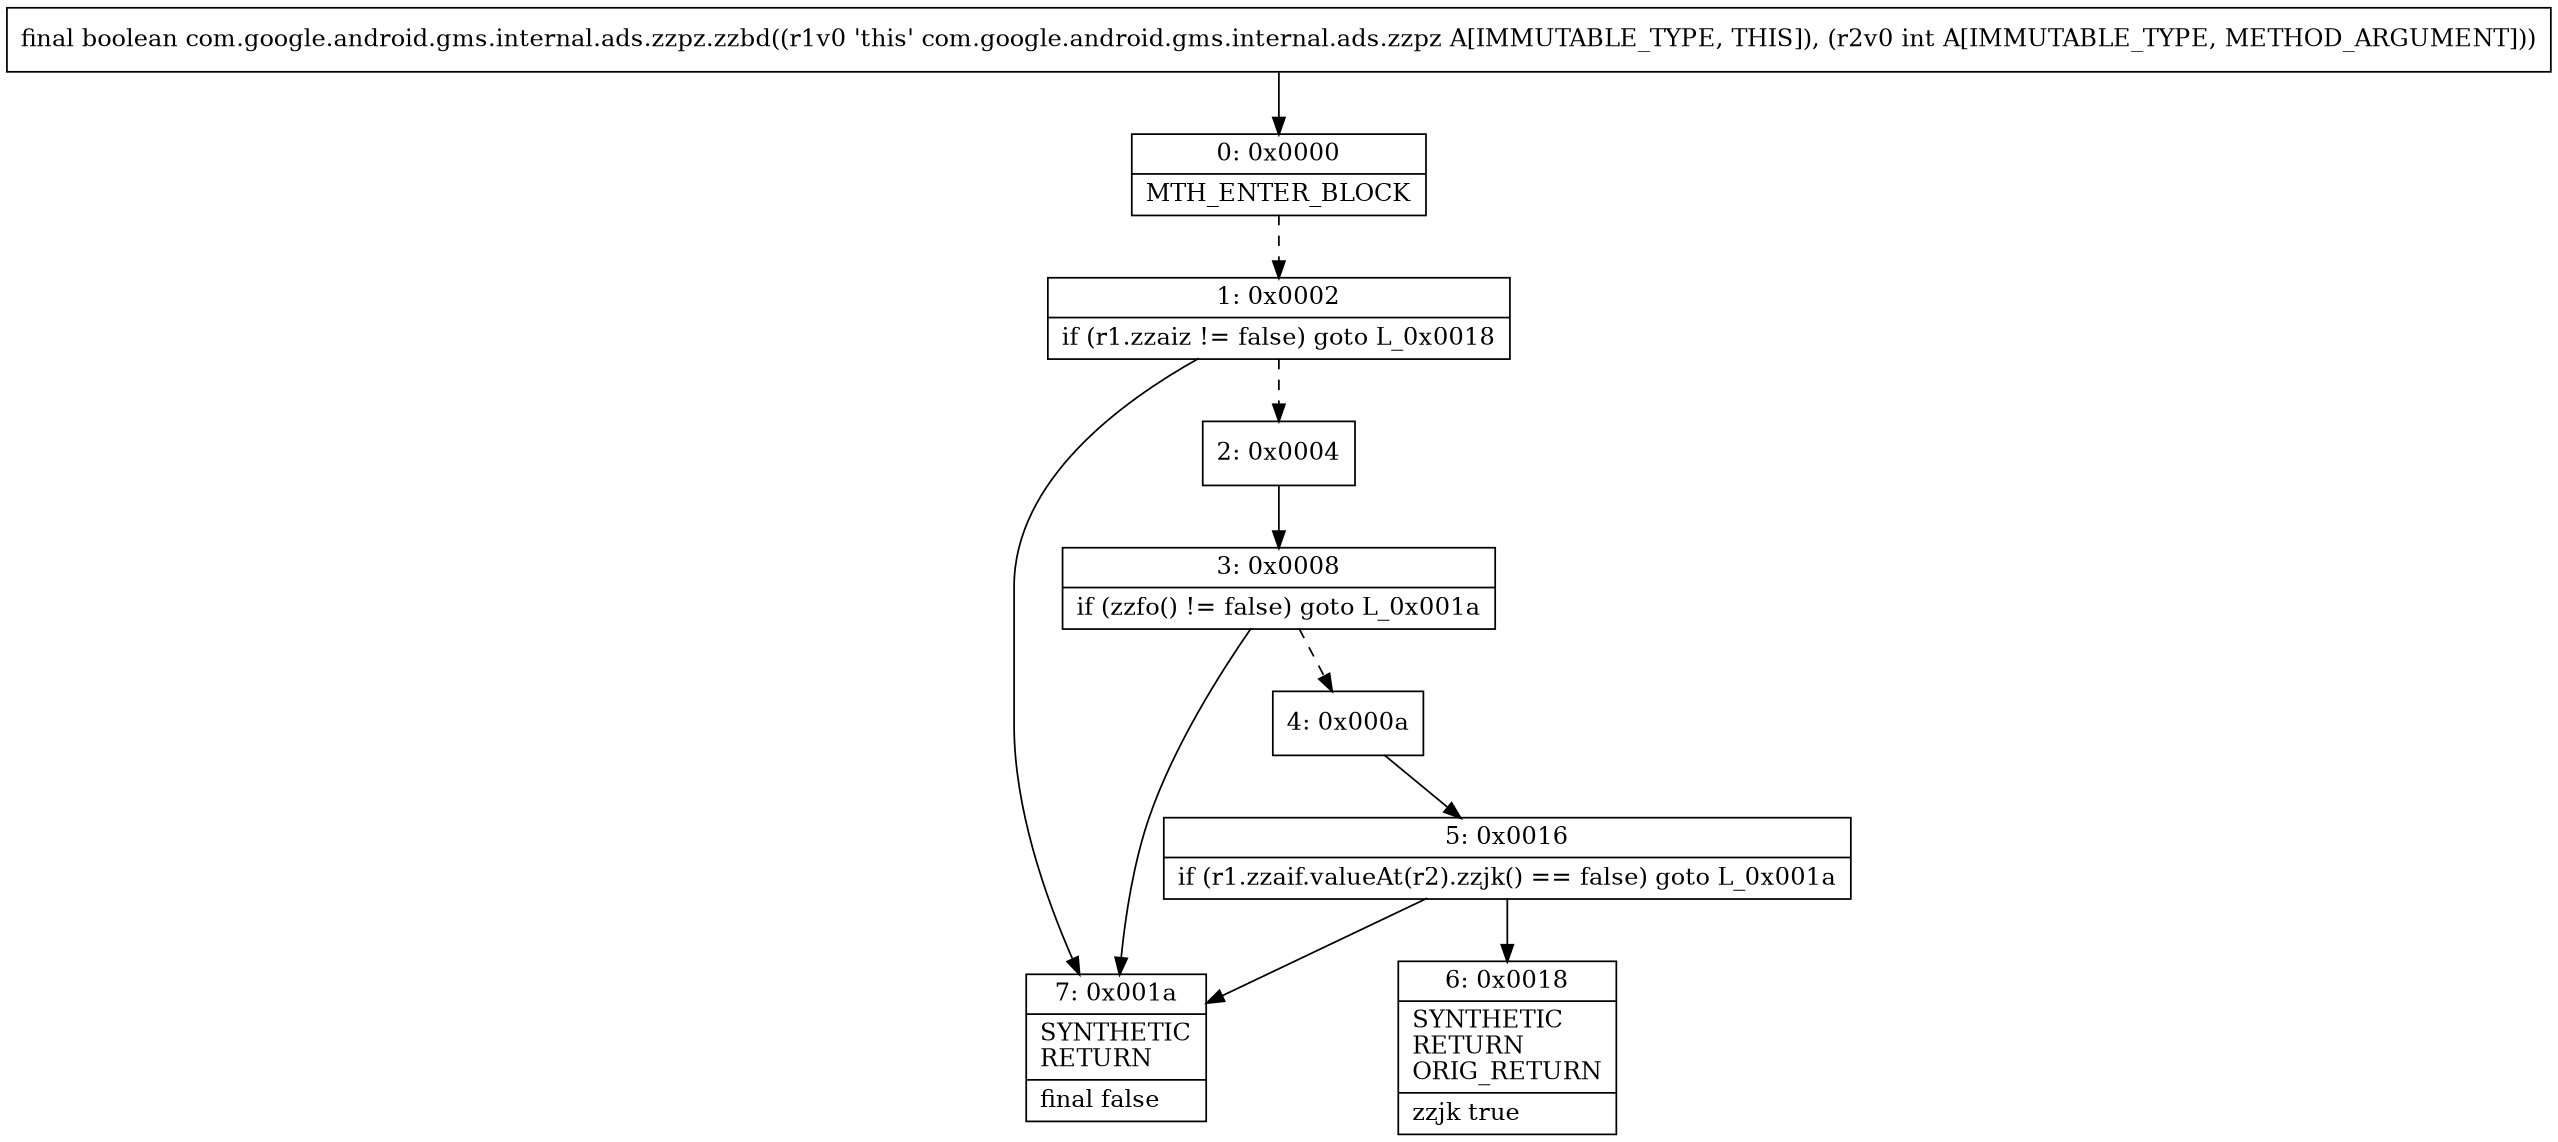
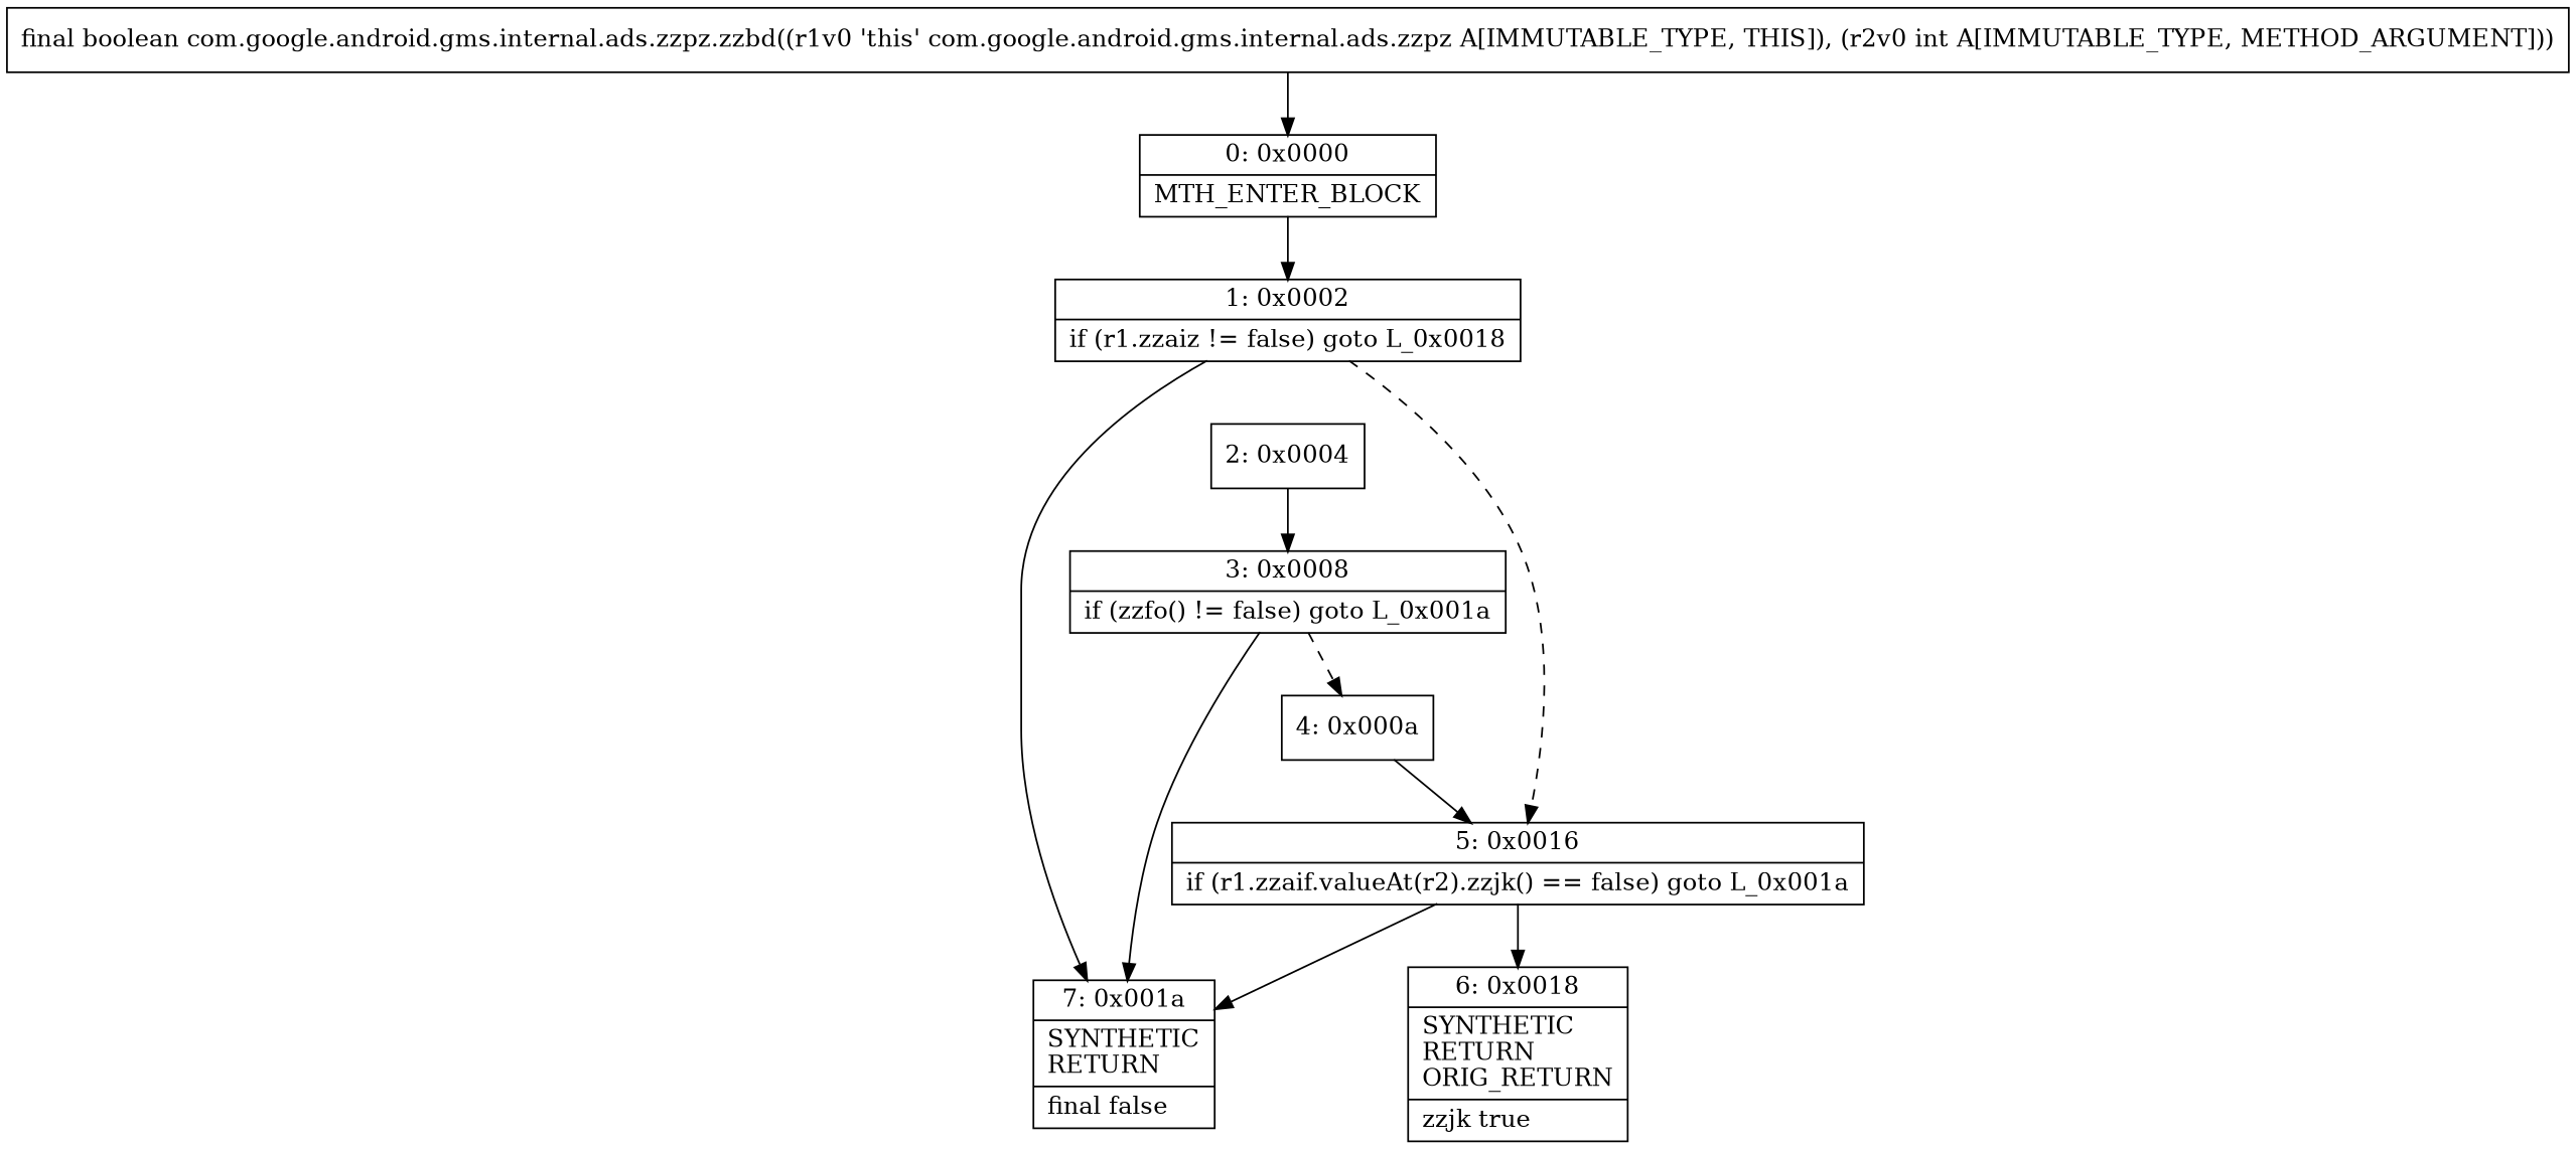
  digraph {
    node [shape=record]
    n1 [label="{0\:\ 0x0000|MTH_ENTER_BLOCK\l}"]
    n2 [label="{1\:\ 0x0002|if (r1.zzaiz != false) goto L_0x0018\l}"]
    n3 [label="{2\:\ 0x0004}"]
    n4 [label="{7\:\ 0x001a|SYNTHETIC\lRETURN\l|final false\l}"]
    n5 [label="{3\:\ 0x0008|if (zzfo() != false) goto L_0x001a\l}"]
    n6 [label="{6\:\ 0x0018|SYNTHETIC\lRETURN\lORIG_RETURN\l|zzjk true\l}"]
    n7 [label="{4\:\ 0x000a}"]
    n8 [label="{5\:\ 0x0016|if (r1.zzaif.valueAt(r2).zzjk() == false) goto L_0x001a\l}"]
    n9 [label="{final boolean com.google.android.gms.internal.ads.zzpz.zzbd((r1v0 'this' com.google.android.gms.internal.ads.zzpz A[IMMUTABLE_TYPE, THIS]), (r2v0 int A[IMMUTABLE_TYPE, METHOD_ARGUMENT])) }"]
-   n1 -> n2 [style=dashed]
-   n2 -> n3 [style=dashed]
+   n1 -> n2
+   n2 -> n8 [style=dashed]
    n2 -> n4
    n3 -> n5
    n5 -> n4
    n5 -> n7 [style=dashed]
    n7 -> n8
    n8 -> n4
    n8 -> n6 [style=solid]
    n9 -> n1
  }
